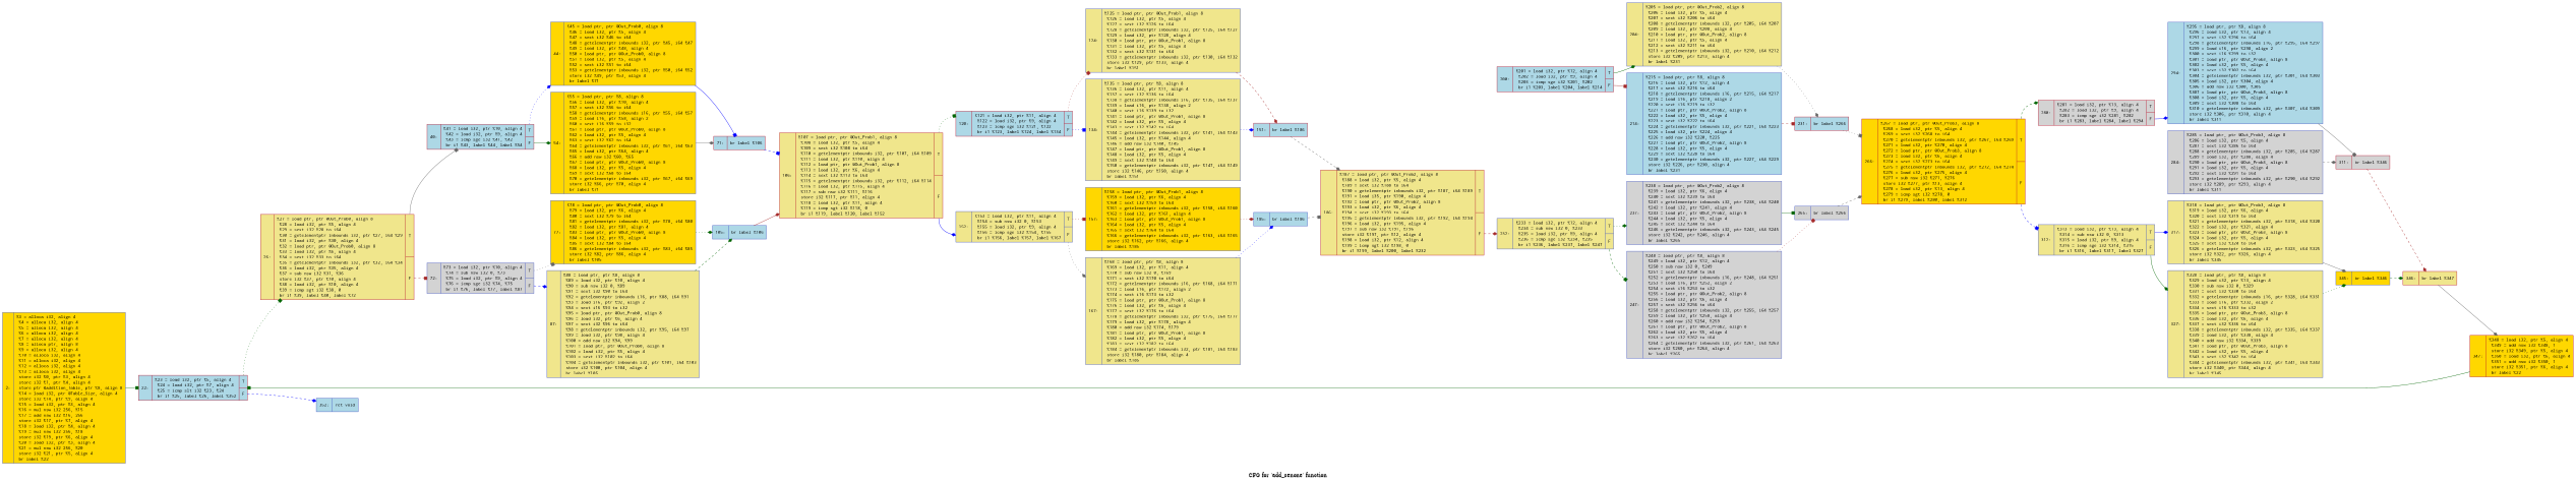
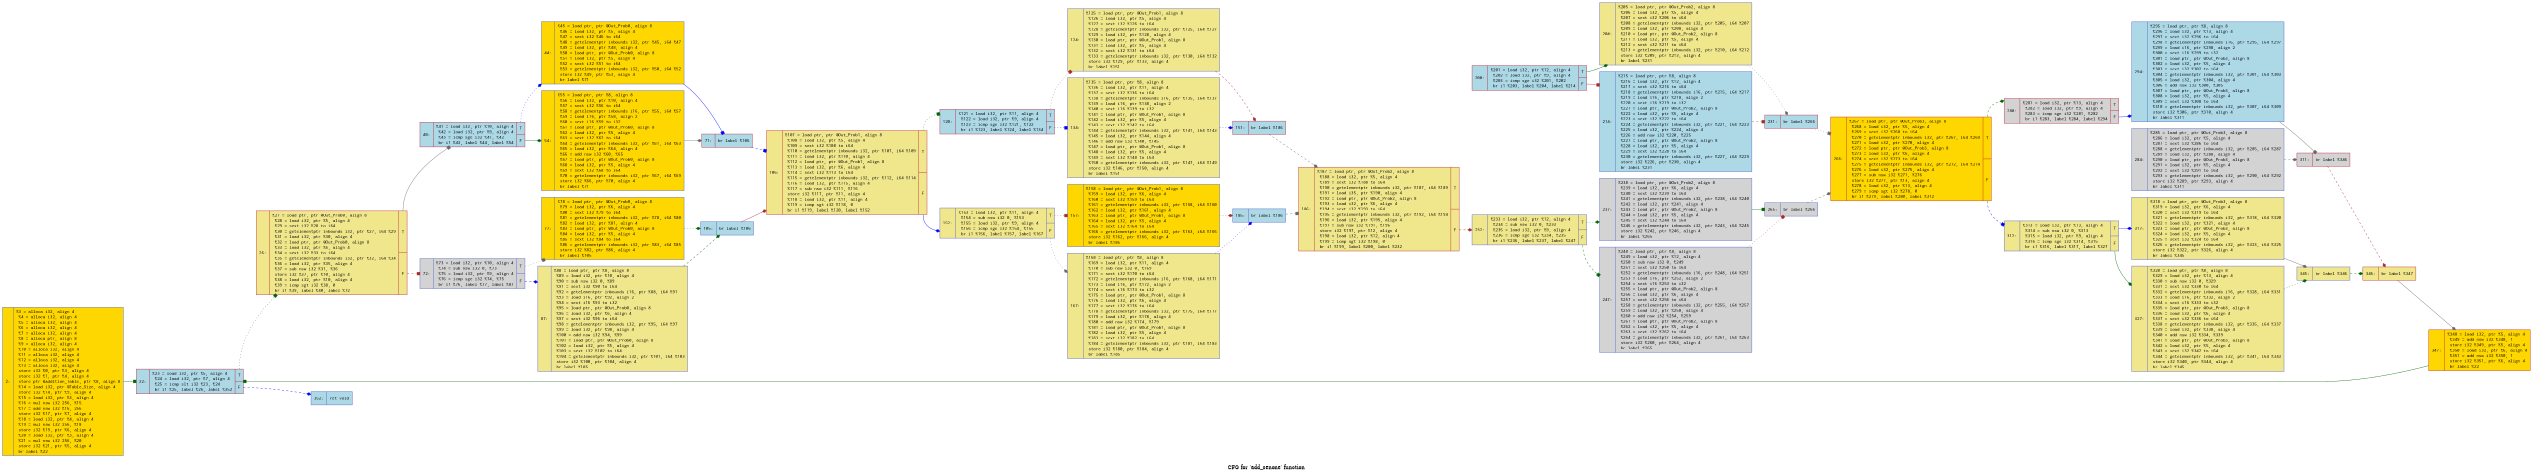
  digraph {
    label="CFG for 'add_senone' function"
    rankdir=LR
    node [color="#3d50c3ff" fillcolor=khaki fontname=Courier shape=record style=filled]
    edge [arrowhead=diamond color=darkgreen style=solid]
    n1 [fillcolor=gold label="{2:\l|  %3 = alloca i32, align 4\l  %4 = alloca i32, align 4\l  %5 = alloca i32, align 4\l  %6 = alloca i32, align 4\l  %7 = alloca i32, align 4\l  %8 = alloca ptr, align 8\l  %9 = alloca i32, align 4\l  %10 = alloca i32, align 4\l  %11 = alloca i32, align 4\l  %12 = alloca i32, align 4\l  %13 = alloca i32, align 4\l  store i32 %0, ptr %3, align 4\l  store i32 %1, ptr %4, align 4\l  store ptr @Addition_Table, ptr %8, align 8\l  %14 = load i32, ptr @Table_Size, align 4\l  store i32 %14, ptr %9, align 4\l  %15 = load i32, ptr %3, align 4\l  %16 = mul nsw i32 256, %15\l  %17 = add nsw i32 %16, 256\l  store i32 %17, ptr %7, align 4\l  %18 = load i32, ptr %4, align 4\l  %19 = mul nsw i32 256, %18\l  store i32 %19, ptr %6, align 4\l  %20 = load i32, ptr %3, align 4\l  %21 = mul nsw i32 256, %20\l  store i32 %21, ptr %5, align 4\l  br label %22\l}"]
    n2 [color="#b70d28ff" fillcolor=lightblue label="{22:\l|  %23 = load i32, ptr %5, align 4\l  %24 = load i32, ptr %7, align 4\l  %25 = icmp slt i32 %23, %24\l  br i1 %25, label %26, label %352\l|{<s0>T|<s1>F}}"]
    n3 [color="#b70d28ff" label="{26:\l|  %27 = load ptr, ptr @Out_Prob0, align 8\l  %28 = load i32, ptr %5, align 4\l  %29 = sext i32 %28 to i64\l  %30 = getelementptr inbounds i32, ptr %27, i64 %29\l  %31 = load i32, ptr %30, align 4\l  %32 = load ptr, ptr @Out_Prob0, align 8\l  %33 = load i32, ptr %6, align 4\l  %34 = sext i32 %33 to i64\l  %35 = getelementptr inbounds i32, ptr %32, i64 %34\l  %36 = load i32, ptr %35, align 4\l  %37 = sub nsw i32 %31, %36\l  store i32 %37, ptr %10, align 4\l  %38 = load i32, ptr %10, align 4\l  %39 = icmp sgt i32 %38, 0\l  br i1 %39, label %40, label %72\l|{<s0>T|<s1>F}}"]
    n4 [fillcolor=lightblue label="{352:\l|  ret void\l}"]
    n5 [color="#b70d28ff" fillcolor=lightblue label="{40:\l|  %41 = load i32, ptr %10, align 4\l  %42 = load i32, ptr %9, align 4\l  %43 = icmp sge i32 %41, %42\l  br i1 %43, label %44, label %54\l|{<s0>T|<s1>F}}"]
    n6 [fillcolor=lightgrey label="{72:\l|  %73 = load i32, ptr %10, align 4\l  %74 = sub nsw i32 0, %73\l  %75 = load i32, ptr %9, align 4\l  %76 = icmp sge i32 %74, %75\l  br i1 %76, label %77, label %87\l|{<s0>T|<s1>F}}"]
    n7 [fillcolor=gold label="{44:\l|  %45 = load ptr, ptr @Out_Prob0, align 8\l  %46 = load i32, ptr %5, align 4\l  %47 = sext i32 %46 to i64\l  %48 = getelementptr inbounds i32, ptr %45, i64 %47\l  %49 = load i32, ptr %48, align 4\l  %50 = load ptr, ptr @Out_Prob0, align 8\l  %51 = load i32, ptr %5, align 4\l  %52 = sext i32 %51 to i64\l  %53 = getelementptr inbounds i32, ptr %50, i64 %52\l  store i32 %49, ptr %53, align 4\l  br label %71\l}"]
    n8 [fillcolor=gold label="{54:\l|  %55 = load ptr, ptr %8, align 8\l  %56 = load i32, ptr %10, align 4\l  %57 = sext i32 %56 to i64\l  %58 = getelementptr inbounds i16, ptr %55, i64 %57\l  %59 = load i16, ptr %58, align 2\l  %60 = sext i16 %59 to i32\l  %61 = load ptr, ptr @Out_Prob0, align 8\l  %62 = load i32, ptr %5, align 4\l  %63 = sext i32 %62 to i64\l  %64 = getelementptr inbounds i32, ptr %61, i64 %63\l  %65 = load i32, ptr %64, align 4\l  %66 = add nsw i32 %60, %65\l  %67 = load ptr, ptr @Out_Prob0, align 8\l  %68 = load i32, ptr %5, align 4\l  %69 = sext i32 %68 to i64\l  %70 = getelementptr inbounds i32, ptr %67, i64 %69\l  store i32 %66, ptr %70, align 4\l  br label %71\l}"]
    n9 [fillcolor=gold label="{77:\l|  %78 = load ptr, ptr @Out_Prob0, align 8\l  %79 = load i32, ptr %6, align 4\l  %80 = sext i32 %79 to i64\l  %81 = getelementptr inbounds i32, ptr %78, i64 %80\l  %82 = load i32, ptr %81, align 4\l  %83 = load ptr, ptr @Out_Prob0, align 8\l  %84 = load i32, ptr %5, align 4\l  %85 = sext i32 %84 to i64\l  %86 = getelementptr inbounds i32, ptr %83, i64 %85\l  store i32 %82, ptr %86, align 4\l  br label %105\l}"]
    n10 [label="{87:\l|  %88 = load ptr, ptr %8, align 8\l  %89 = load i32, ptr %10, align 4\l  %90 = sub nsw i32 0, %89\l  %91 = sext i32 %90 to i64\l  %92 = getelementptr inbounds i16, ptr %88, i64 %91\l  %93 = load i16, ptr %92, align 2\l  %94 = sext i16 %93 to i32\l  %95 = load ptr, ptr @Out_Prob0, align 8\l  %96 = load i32, ptr %6, align 4\l  %97 = sext i32 %96 to i64\l  %98 = getelementptr inbounds i32, ptr %95, i64 %97\l  %99 = load i32, ptr %98, align 4\l  %100 = add nsw i32 %94, %99\l  %101 = load ptr, ptr @Out_Prob0, align 8\l  %102 = load i32, ptr %5, align 4\l  %103 = sext i32 %102 to i64\l  %104 = getelementptr inbounds i32, ptr %101, i64 %103\l  store i32 %100, ptr %104, align 4\l  br label %105\l}"]
    n11 [color="#b70d28ff" fillcolor=lightblue label="{71:\l|  br label %106\l}"]
    n12 [fillcolor=lightblue label="{105:\l|  br label %106\l}"]
    n13 [color="#b70d28ff" label="{106:\l|  %107 = load ptr, ptr @Out_Prob1, align 8\l  %108 = load i32, ptr %5, align 4\l  %109 = sext i32 %108 to i64\l  %110 = getelementptr inbounds i32, ptr %107, i64 %109\l  %111 = load i32, ptr %110, align 4\l  %112 = load ptr, ptr @Out_Prob1, align 8\l  %113 = load i32, ptr %6, align 4\l  %114 = sext i32 %113 to i64\l  %115 = getelementptr inbounds i32, ptr %112, i64 %114\l  %116 = load i32, ptr %115, align 4\l  %117 = sub nsw i32 %111, %116\l  store i32 %117, ptr %11, align 4\l  %118 = load i32, ptr %11, align 4\l  %119 = icmp sgt i32 %118, 0\l  br i1 %119, label %120, label %152\l|{<s0>T|<s1>F}}"]
    n14 [color="#b70d28ff" fillcolor=lightblue label="{120:\l|  %121 = load i32, ptr %11, align 4\l  %122 = load i32, ptr %9, align 4\l  %123 = icmp sge i32 %121, %122\l  br i1 %123, label %124, label %134\l|{<s0>T|<s1>F}}"]
    n15 [label="{152:\l|  %153 = load i32, ptr %11, align 4\l  %154 = sub nsw i32 0, %153\l  %155 = load i32, ptr %9, align 4\l  %156 = icmp sge i32 %154, %155\l  br i1 %156, label %157, label %167\l|{<s0>T|<s1>F}}"]
    n16 [label="{124:\l|  %125 = load ptr, ptr @Out_Prob1, align 8\l  %126 = load i32, ptr %5, align 4\l  %127 = sext i32 %126 to i64\l  %128 = getelementptr inbounds i32, ptr %125, i64 %127\l  %129 = load i32, ptr %128, align 4\l  %130 = load ptr, ptr @Out_Prob1, align 8\l  %131 = load i32, ptr %5, align 4\l  %132 = sext i32 %131 to i64\l  %133 = getelementptr inbounds i32, ptr %130, i64 %132\l  store i32 %129, ptr %133, align 4\l  br label %151\l}"]
    n17 [label="{134:\l|  %135 = load ptr, ptr %8, align 8\l  %136 = load i32, ptr %11, align 4\l  %137 = sext i32 %136 to i64\l  %138 = getelementptr inbounds i16, ptr %135, i64 %137\l  %139 = load i16, ptr %138, align 2\l  %140 = sext i16 %139 to i32\l  %141 = load ptr, ptr @Out_Prob1, align 8\l  %142 = load i32, ptr %5, align 4\l  %143 = sext i32 %142 to i64\l  %144 = getelementptr inbounds i32, ptr %141, i64 %143\l  %145 = load i32, ptr %144, align 4\l  %146 = add nsw i32 %140, %145\l  %147 = load ptr, ptr @Out_Prob1, align 8\l  %148 = load i32, ptr %5, align 4\l  %149 = sext i32 %148 to i64\l  %150 = getelementptr inbounds i32, ptr %147, i64 %149\l  store i32 %146, ptr %150, align 4\l  br label %151\l}"]
    n18 [fillcolor=gold label="{157:\l|  %158 = load ptr, ptr @Out_Prob1, align 8\l  %159 = load i32, ptr %6, align 4\l  %160 = sext i32 %159 to i64\l  %161 = getelementptr inbounds i32, ptr %158, i64 %160\l  %162 = load i32, ptr %161, align 4\l  %163 = load ptr, ptr @Out_Prob1, align 8\l  %164 = load i32, ptr %5, align 4\l  %165 = sext i32 %164 to i64\l  %166 = getelementptr inbounds i32, ptr %163, i64 %165\l  store i32 %162, ptr %166, align 4\l  br label %185\l}"]
    n19 [label="{167:\l|  %168 = load ptr, ptr %8, align 8\l  %169 = load i32, ptr %11, align 4\l  %170 = sub nsw i32 0, %169\l  %171 = sext i32 %170 to i64\l  %172 = getelementptr inbounds i16, ptr %168, i64 %171\l  %173 = load i16, ptr %172, align 2\l  %174 = sext i16 %173 to i32\l  %175 = load ptr, ptr @Out_Prob1, align 8\l  %176 = load i32, ptr %6, align 4\l  %177 = sext i32 %176 to i64\l  %178 = getelementptr inbounds i32, ptr %175, i64 %177\l  %179 = load i32, ptr %178, align 4\l  %180 = add nsw i32 %174, %179\l  %181 = load ptr, ptr @Out_Prob1, align 8\l  %182 = load i32, ptr %5, align 4\l  %183 = sext i32 %182 to i64\l  %184 = getelementptr inbounds i32, ptr %181, i64 %183\l  store i32 %180, ptr %184, align 4\l  br label %185\l}"]
    n20 [color="#b70d28ff" fillcolor=lightblue label="{151:\l|  br label %186\l}"]
    n21 [fillcolor=lightblue label="{185:\l|  br label %186\l}"]
    n22 [color="#b70d28ff" label="{186:\l|  %187 = load ptr, ptr @Out_Prob2, align 8\l  %188 = load i32, ptr %5, align 4\l  %189 = sext i32 %188 to i64\l  %190 = getelementptr inbounds i32, ptr %187, i64 %189\l  %191 = load i35, ptr %190, align 4\l  %192 = load ptr, ptr @Out_Prob2, align 8\l  %193 = load i32, ptr %6, align 4\l  %194 = sext i32 %193 to i64\l  %195 = getelementptr inbounds i32, ptr %192, i64 %194\l  %196 = load i32, ptr %195, align 4\l  %197 = sub nsw i32 %191, %196\l  store i32 %197, ptr %12, align 4\l  %198 = load i32, ptr %12, align 4\l  %199 = icmp sgt i32 %198, 0\l  br i1 %199, label %200, label %232\l|{<s0>T|<s1>F}}"]
    n23 [label="{232:\l|  %233 = load i32, ptr %12, align 4\l  %234 = sub nsw i32 0, %233\l  %235 = load i32, ptr %9, align 4\l  %236 = icmp sge i32 %234, %235\l  br i1 %236, label %237, label %247\l|{<s0>T|<s1>F}}"]
    n24 [color="#b70d28ff" fillcolor=lightblue label="{200:\l|  %201 = load i32, ptr %12, align 4\l  %202 = load i32, ptr %9, align 4\l  %203 = icmp sge i32 %201, %202\l  br i1 %203, label %204, label %214\l|{<s0>T|<s1>F}}"]
    n25 [label="{204:\l|  %205 = load ptr, ptr @Out_Prob2, align 8\l  %206 = load i32, ptr %5, align 4\l  %207 = sext i32 %206 to i64\l  %208 = getelementptr inbounds i32, ptr %205, i64 %207\l  %209 = load i32, ptr %208, align 4\l  %210 = load ptr, ptr @Out_Prob2, align 8\l  %211 = load i32, ptr %5, align 4\l  %212 = sext i32 %211 to i64\l  %213 = getelementptr inbounds i32, ptr %210, i64 %212\l  store i32 %209, ptr %213, align 4\l  br label %231\l}"]
    n26 [fillcolor=lightblue label="{214:\l|  %215 = load ptr, ptr %8, align 8\l  %216 = load i32, ptr %12, align 4\l  %217 = sext i32 %216 to i64\l  %218 = getelementptr inbounds i16, ptr %215, i64 %217\l  %219 = load i16, ptr %218, align 2\l  %220 = sext i16 %219 to i32\l  %221 = load ptr, ptr @Out_Prob2, align 8\l  %222 = load i32, ptr %5, align 4\l  %223 = sext i32 %222 to i64\l  %224 = getelementptr inbounds i32, ptr %221, i64 %223\l  %225 = load i32, ptr %224, align 4\l  %226 = add nsw i32 %220, %225\l  %227 = load ptr, ptr @Out_Prob2, align 8\l  %228 = load i32, ptr %5, align 4\l  %229 = sext i32 %228 to i64\l  %230 = getelementptr inbounds i32, ptr %227, i64 %229\l  store i32 %226, ptr %230, align 4\l  br label %231\l}"]
    n27 [fillcolor=lightgrey label="{237:\l|  %238 = load ptr, ptr @Out_Prob2, align 8\l  %239 = load i32, ptr %6, align 4\l  %240 = sext i32 %239 to i64\l  %241 = getelementptr inbounds i32, ptr %238, i64 %240\l  %242 = load i32, ptr %241, align 4\l  %243 = load ptr, ptr @Out_Prob2, align 8\l  %244 = load i32, ptr %5, align 4\l  %245 = sext i32 %244 to i64\l  %246 = getelementptr inbounds i32, ptr %243, i64 %245\l  store i32 %242, ptr %246, align 4\l  br label %265\l}"]
    n28 [fillcolor=lightgrey label="{247:\l|  %248 = load ptr, ptr %8, align 8\l  %249 = load i32, ptr %12, align 4\l  %250 = sub nsw i32 0, %249\l  %251 = sext i32 %250 to i64\l  %252 = getelementptr inbounds i16, ptr %248, i64 %251\l  %253 = load i16, ptr %252, align 2\l  %254 = sext i16 %253 to i32\l  %255 = load ptr, ptr @Out_Prob2, align 8\l  %256 = load i32, ptr %6, align 4\l  %257 = sext i32 %256 to i64\l  %258 = getelementptr inbounds i32, ptr %255, i64 %257\l  %259 = load i32, ptr %258, align 4\l  %260 = add nsw i32 %254, %259\l  %261 = load ptr, ptr @Out_Prob2, align 8\l  %262 = load i32, ptr %5, align 4\l  %263 = sext i32 %262 to i64\l  %264 = getelementptr inbounds i32, ptr %261, i64 %263\l  store i32 %260, ptr %264, align 4\l  br label %265\l}"]
    n29 [color="#b70d28ff" fillcolor=lightblue label="{231:\l|  br label %266\l}"]
    n30 [fillcolor=lightgrey label="{265:\l|  br label %266\l}"]
    n31 [color="#b70d28ff" fillcolor=gold label="{266:\l|  %267 = load ptr, ptr @Out_Prob3, align 8\l  %268 = load i32, ptr %5, align 4\l  %269 = sext i32 %268 to i64\l  %270 = getelementptr inbounds i32, ptr %267, i64 %269\l  %271 = load i32, ptr %270, align 4\l  %272 = load ptr, ptr @Out_Prob3, align 8\l  %273 = load i32, ptr %6, align 4\l  %274 = sext i32 %273 to i64\l  %275 = getelementptr inbounds i32, ptr %272, i64 %274\l  %276 = load i32, ptr %275, align 4\l  %277 = sub nsw i32 %271, %276\l  store i32 %277, ptr %13, align 4\l  %278 = load i32, ptr %13, align 4\l  %279 = icmp sgt i32 %278, 0\l  br i1 %279, label %280, label %312\l|{<s0>T|<s1>F}}"]
    n32 [color="#b70d28ff" fillcolor=lightgrey label="{280:\l|  %281 = load i32, ptr %13, align 4\l  %282 = load i32, ptr %9, align 4\l  %283 = icmp sge i32 %281, %282\l  br i1 %283, label %284, label %294\l|{<s0>T|<s1>F}}"]
    n33 [label="{312:\l|  %313 = load i32, ptr %13, align 4\l  %314 = sub nsw i32 0, %313\l  %315 = load i32, ptr %9, align 4\l  %316 = icmp sge i32 %314, %315\l  br i1 %316, label %317, label %327\l|{<s0>T|<s1>F}}"]
    n34 [fillcolor=lightblue label="{294:\l|  %295 = load ptr, ptr %8, align 8\l  %296 = load i32, ptr %13, align 4\l  %297 = sext i32 %296 to i64\l  %298 = getelementptr inbounds i16, ptr %295, i64 %297\l  %299 = load i16, ptr %298, align 2\l  %300 = sext i16 %299 to i32\l  %301 = load ptr, ptr @Out_Prob3, align 8\l  %302 = load i32, ptr %5, align 4\l  %303 = sext i32 %302 to i64\l  %304 = getelementptr inbounds i32, ptr %301, i64 %303\l  %305 = load i32, ptr %304, align 4\l  %306 = add nsw i32 %300, %305\l  %307 = load ptr, ptr @Out_Prob3, align 8\l  %308 = load i32, ptr %5, align 4\l  %309 = sext i32 %308 to i64\l  %310 = getelementptr inbounds i32, ptr %307, i64 %309\l  store i32 %306, ptr %310, align 4\l  br label %311\l}"]
    n35 [label="{317:\l|  %318 = load ptr, ptr @Out_Prob3, align 8\l  %319 = load i32, ptr %6, align 4\l  %320 = sext i32 %319 to i64\l  %321 = getelementptr inbounds i32, ptr %318, i64 %320\l  %322 = load i32, ptr %321, align 4\l  %323 = load ptr, ptr @Out_Prob3, align 8\l  %324 = load i32, ptr %5, align 4\l  %325 = sext i32 %324 to i64\l  %326 = getelementptr inbounds i32, ptr %323, i64 %325\l  store i32 %322, ptr %326, align 4\l  br label %345\l}"]
    n36 [label="{327:\l|  %328 = load ptr, ptr %8, align 8\l  %329 = load i32, ptr %13, align 4\l  %330 = sub nsw i32 0, %329\l  %331 = sext i32 %330 to i64\l  %332 = getelementptr inbounds i16, ptr %328, i64 %331\l  %333 = load i16, ptr %332, align 2\l  %334 = sext i16 %333 to i32\l  %335 = load ptr, ptr @Out_Prob3, align 8\l  %336 = load i32, ptr %6, align 4\l  %337 = sext i32 %336 to i64\l  %338 = getelementptr inbounds i32, ptr %335, i64 %337\l  %339 = load i32, ptr %338, align 4\l  %340 = add nsw i32 %334, %339\l  %341 = load ptr, ptr @Out_Prob3, align 8\l  %342 = load i32, ptr %5, align 4\l  %343 = sext i32 %342 to i64\l  %344 = getelementptr inbounds i32, ptr %341, i64 %343\l  store i32 %340, ptr %344, align 4\l  br label %345\l}"]
    n37 [fillcolor=lightgrey label="{284:\l|  %285 = load ptr, ptr @Out_Prob3, align 8\l  %286 = load i32, ptr %5, align 4\l  %287 = sext i32 %286 to i64\l  %288 = getelementptr inbounds i32, ptr %285, i64 %287\l  %289 = load i32, ptr %288, align 4\l  %290 = load ptr, ptr @Out_Prob3, align 8\l  %291 = load i32, ptr %5, align 4\l  %292 = sext i32 %291 to i64\l  %293 = getelementptr inbounds i32, ptr %290, i64 %292\l  store i32 %289, ptr %293, align 4\l  br label %311\l}"]
    n38 [color="#b70d28ff" fillcolor=lightgrey label="{311:\l|  br label %346\l}"]
-   n39 [fillcolor=gold label="{345:\l|  br label %346\l}"]
+   n39 [label="{345:\l|  br label %346\l}"]
    n40 [color="#b70d28ff" label="{346:\l|  br label %347\l}"]
    n41 [color="#b70d28ff" fillcolor=gold label="{347:\l|  %348 = load i32, ptr %5, align 4\l  %349 = add nsw i32 %348, 1\l  store i32 %349, ptr %5, align 4\l  %350 = load i32, ptr %6, align 4\l  %351 = add nsw i32 %350, 1\l  store i32 %351, ptr %6, align 4\l  br label %22\l}"]
    n1 -> n2 [arrowhead=box]
    n2 -> n3 [arrowhead=box style=dotted tailport=s0]
    n2 -> n4 [color=blue style=dashed tailport=s1]
    n3 -> n5 [arrowhead=box color=gray40 tailport=s0]
    n3 -> n6 [arrowhead=box color=brown style=dashed tailport=s1]
    n5 -> n7 [color=blue style=dotted tailport=s0]
    n5 -> n8 [tailport=s1]
    n6 -> n9 [arrowhead=box color=gray40 style=dotted tailport=s0]
    n6 -> n10 [color=blue style=dashed tailport=s1]
    n7 -> n11 [arrowhead=box color=blue]
    n8 -> n11 [color=gray40]
    n9 -> n12 [style=dotted]
    n10 -> n12 [style=dashed]
    n11 -> n13 [arrowhead=box color=blue style=dashed]
    n12 -> n13 [color=brown]
    n13 -> n14 [arrowhead=box style=dotted tailport=s0]
    n13 -> n15 [color=blue tailport=s1]
    n14 -> n16 [arrowhead=box color=brown style=dotted tailport=s0]
    n14 -> n17 [arrowhead=box color=blue style=dotted tailport=s1]
    n15 -> n18 [arrowhead=box color=brown style=dotted tailport=s0]
    n15 -> n19 [color=gray40 style=dotted tailport=s1]
    n16 -> n20 [color=brown style=dashed]
    n17 -> n20 [color=blue style=dotted]
    n18 -> n21 [color=brown style=dotted]
    n19 -> n21 [color=blue style=dotted]
    n20 -> n22 [color=gray40 style=dashed]
    n21 -> n22 [arrowhead=box color=gray40 style=dashed]
    n22 -> n23 [color=brown style=dashed tailport=s1]
    n23 -> n27 [style=dotted tailport=s0]
    n23 -> n28 [arrowhead=box style=dashed tailport=s1]
    n24 -> n25 [tailport=s0]
    n24 -> n26 [arrowhead=box color=brown tailport=s1]
    n25 -> n29 [color=gray40 style=dotted]
    n26 -> n29 [arrowhead=box color=brown style=dashed]
    n27 -> n30 [arrowhead=box]
    n28 -> n30 [arrowhead=box color=brown style=dotted]
    n29 -> n31 [arrowhead=box color=gray40 style=dotted]
    n30 -> n31 [color=gray40 style=dashed]
    n31 -> n32 [style=dashed tailport=s0]
    n31 -> n33 [arrowhead=box color=blue style=dashed tailport=s1]
    n32 -> n34 [color=blue tailport=s1]
    n33 -> n35 [color=blue tailport=s0]
    n33 -> n36 [tailport=s1]
    n34 -> n38 [arrowhead=box color=gray40]
    n35 -> n39 [color=gray40]
    n36 -> n39 [style=dotted]
    n37 -> n38 [color=gray40 style=dashed]
    n38 -> n40 [color=brown style=dashed]
    n39 -> n40 [style=dashed]
    n40 -> n41 [color=gray40]
    n41 -> n2 [arrowhead=box]
  }
